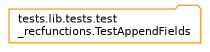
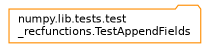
  digraph {
    rankdir=LR
-   n1 [color=darkorange fillcolor=white fontname=Helvetica fontsize=10 height=0.2 label="tests.lib.tests.test\l_recfunctions.TestAppendFields" shape=folder style=filled width=0.4]
+   n1 [color=darkorange fillcolor=white fontname=Helvetica fontsize=10 height=0.2 label="numpy.lib.tests.test\l_recfunctions.TestAppendFields" shape=folder style=filled width=0.4]
  }
